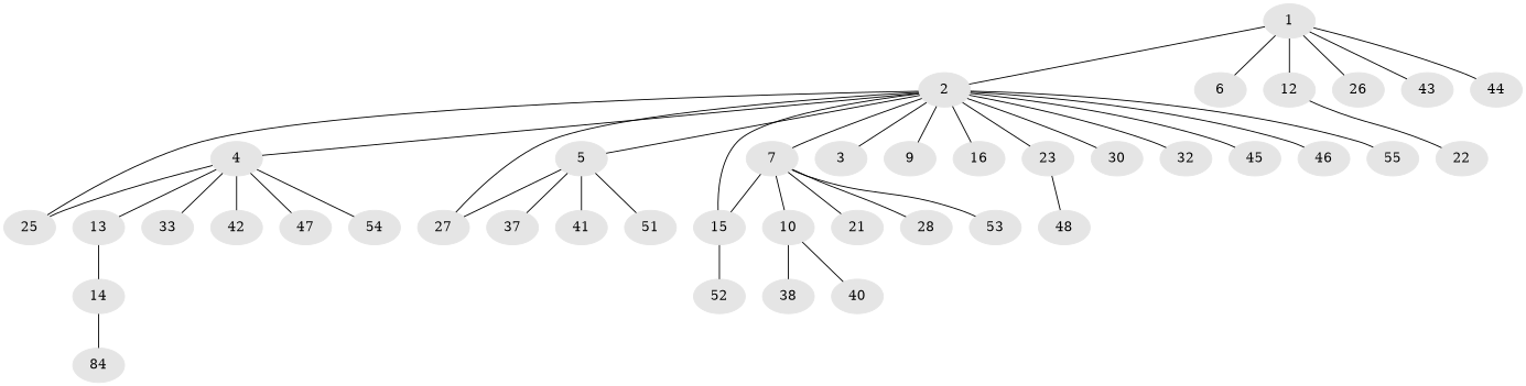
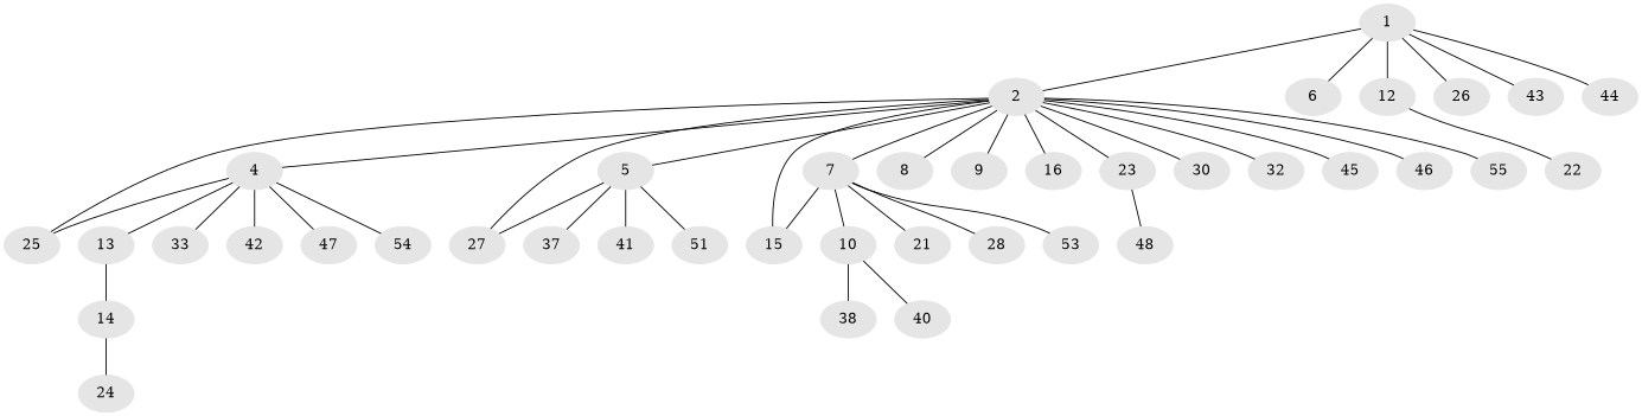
  graph {
    node [color=gray90 style=filled]
    1 [super="+3"]
    2 [super="+29"]
    6
    12 [super="+27"]
    26
    43 [super="+49"]
    44
    4 [super="+11"]
    5 [super="+17"]
    7 [super="+34"]
-   8 [label=3]
+   8
    9 [super="+56"]
    15 [super="+18"]
    16 [super="+19"]
    n15 [label=27 super="+31"]
    23
    25
    30
    32
    45
    46
    55
    22
    13
    33
    42
    47
    54
    37
    41
    51
    10 [super="+39"]
    21
    28
    53
-   52
    48 [super="+50"]
    14 [super="+36"]
    38
    40
-   24 [label=84]
+   24
    1 -- 2
    1 -- 6
    1 -- 12 [weight=2]
    1 -- 26
    1 -- 43
    1 -- 44
    2 -- 4
    2 -- 5
    2 -- 7
    2 -- 8
    2 -- 9
    2 -- 15
    2 -- 16
    2 -- n15
    2 -- 23
    2 -- 25
    2 -- 30
    2 -- 32
    2 -- 45
    2 -- 46
    2 -- 55
    12 -- 22
    4 -- 25
    4 -- 13
    4 -- 33
    4 -- 42
    4 -- 47
    4 -- 54
    5 -- n15
    5 -- 37
    5 -- 41
    5 -- 51
    7 -- 15
    7 -- 10
    7 -- 21
    7 -- 28
    7 -- 53
-   15 -- 52
    23 -- 48
    13 -- 14
    10 -- 38
    10 -- 40
    14 -- 24
  }
